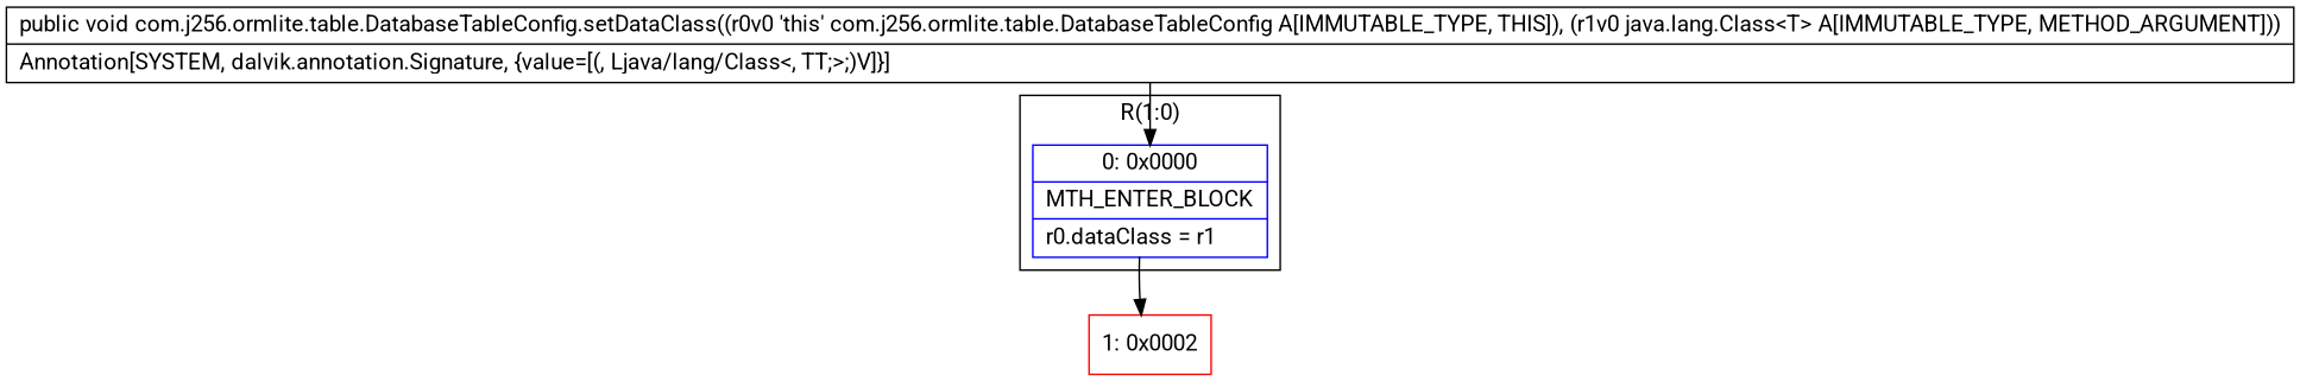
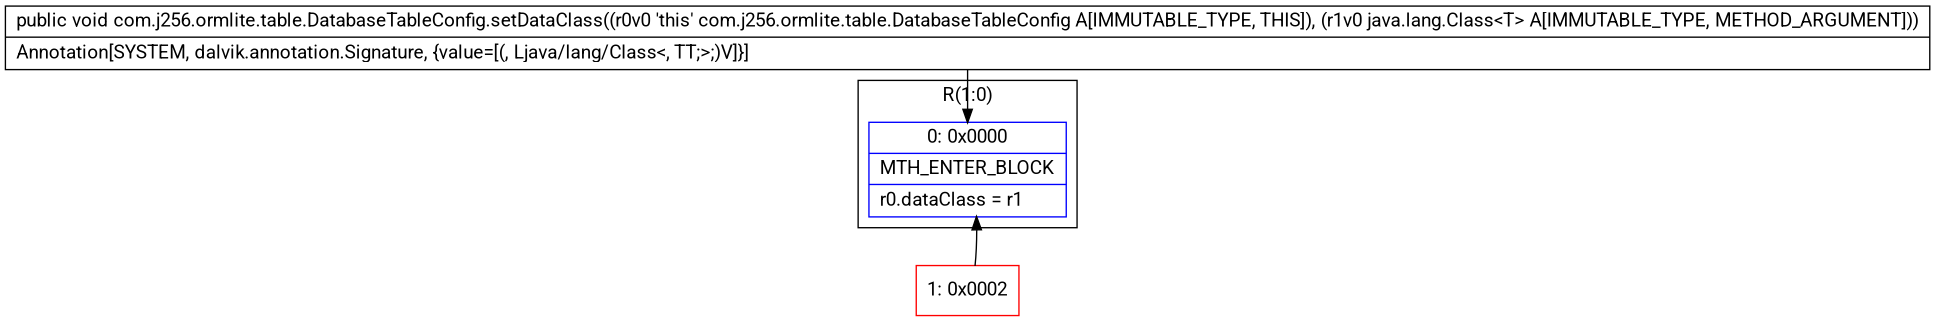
  digraph {
    fontname=Roboto
    node [shape=record fontname=Roboto]
    edge [fontname=Roboto]
    n1 [color=blue label="{0\:\ 0x0000|MTH_ENTER_BLOCK\l|r0.dataClass = r1\l}"]
    n2 [color=red label="{1\:\ 0x0002}"]
    n3 [label="{public void com.j256.ormlite.table.DatabaseTableConfig.setDataClass((r0v0 'this' com.j256.ormlite.table.DatabaseTableConfig A[IMMUTABLE_TYPE, THIS]), (r1v0 java.lang.Class\<T\> A[IMMUTABLE_TYPE, METHOD_ARGUMENT]))  | Annotation[SYSTEM, dalvik.annotation.Signature, \{value=[(, Ljava\/lang\/Class\<, TT;\>;)V]\}]\l}"]
    subgraph cluster_1 {
      label="R(1:0)"
      n1
    }
-   n1 -> n2
+   n2 -> n1
    n3 -> n1
  }
